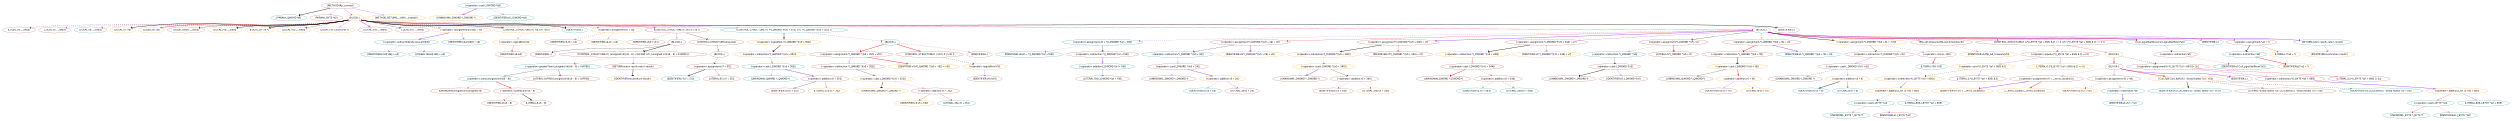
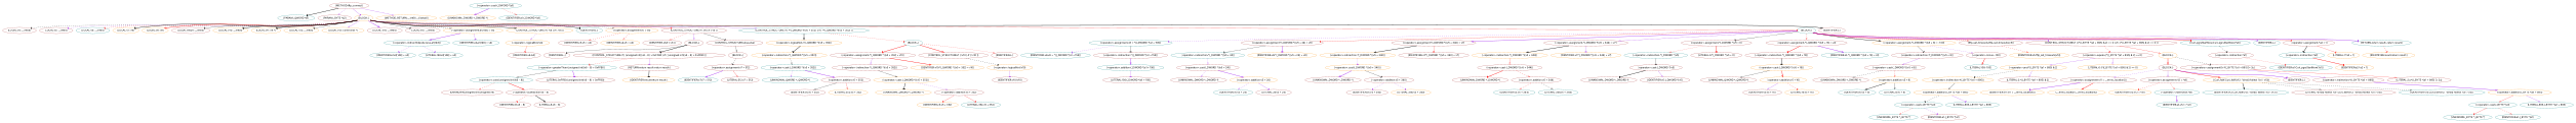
  digraph {
    fontname=Inter
    node [color=brown fontname=Inter]
    edge [arrowhead=onormal color=purple fontname=Inter style=solid]
    n1 [label="(METHOD,tftp_connect)"]
    n2 [color=teal label="(PARAM,_QWORD *a1)"]
    n3 [label="(PARAM,_BYTE *a2)"]
    n4 [color=darkorange label="(BLOCK,,)"]
    n5 [color=darkorange label="(METHOD_RETURN,__int64 __fastcall)"]
    n6 [label="(LOCAL,v4: __int64)"]
    n7 [label="(LOCAL,v5: __int64)"]
    n8 [color=teal label="(LOCAL,v6: __int64)"]
    n9 [color=darkorange label="(LOCAL,v7: int)"]
    n10 [color=darkorange label="(LOCAL,v8: int)"]
    n11 [label="(LOCAL,result: __int64)"]
    n12 [color=darkorange label="(LOCAL,v10: __int64)"]
    n13 [color=darkorange label="(LOCAL,v11: int *)"]
    n14 [color=darkorange label="(LOCAL,v12: __int64)"]
    n15 [color=darkorange label="(LOCAL,v13: const char *)"]
    n16 [label="(LOCAL,v14: __int64)"]
    n17 [label="(LOCAL,v15: __int64)"]
    n18 [color=darkorange label="(<operator>.assignment,a1[148] = v4)"]
    n19 [color=darkorange label="(CONTROL_STRUCTURE,if ( !v4 ),if ( !v4 ))"]
    n20 [color=teal label="(IDENTIFIER,L,)"]
    n21 [color=darkorange label="(<operator>.assignment,v5 = v4)"]
    n22 [label="(CONTROL_STRUCTURE,if ( v6 ),if ( v6 ))"]
    n23 [color=teal label="(CONTROL_STRUCTURE,if ( !*(_QWORD *)(v5 + 352) ),if ( !*(_QWORD *)(v5 + 352) ))"]
    n24 [color=teal label="(BLOCK,,)"]
    n25 [label="(IDENTIFIER,L,)"]
    n26 [color=teal label="(<operator>.indirectIndexAccess,a1[148])"]
    n27 [color=teal label="(IDENTIFIER,v4,a1[148] = v4)"]
    n28 [color=darkorange label="(<operator>.logicalNot,!v4)"]
    n29 [label="(IDENTIFIER,v5,v5 = v4)"]
    n30 [color=darkorange label="(IDENTIFIER,v4,v5 = v4)"]
    n31 [label="(IDENTIFIER,v6,if ( v6 ))"]
    n32 [label="(BLOCK,,)"]
    n33 [label="(CONTROL_STRUCTURE,else,else)"]
    n34 [color=darkorange label="(<operator>.logicalNot,!*(_QWORD *)(v5 + 352))"]
    n35 [color=teal label="(BLOCK,,)"]
    n36 [color=teal label="(<operator>.assignment,v8 = *((_DWORD *)a1 + 156))"]
    n37 [label="(<operator>.assignment,*(_DWORD *)(v5 + 24) = v8)"]
    n38 [label="(<operator>.assignment,*(_DWORD *)(v5 + 340) = v7)"]
    n39 [label="(<operator>.assignment,*(_DWORD *)(v5 + 344) = v7)"]
    n40 [label="(<operator>.assignment,*(_DWORD *)v5 = 0)"]
    n41 [label="(<operator>.assignment,*(_QWORD *)(v5 + 16) = a1)"]
    n42 [color=darkorange label="(<operator>.assignment,*(_DWORD *)(v5 + 8) = -100)"]
    n43 [label="(tftp_set_timeouts,tftp_set_timeouts(v5))"]
    n44 [label="(CONTROL_STRUCTURE,if ( (*((_BYTE *)a1 + 895) & 2) == 0 ),if ( (*((_BYTE *)a1 + 895) & 2) == 0 ))"]
    n45 [color=teal label="(Curl_pgrsStartNow,Curl_pgrsStartNow(*a1))"]
    n46 [color=teal label="(IDENTIFIER,L,)"]
    n47 [label="(<operator>.assignment,*a2 = 1)"]
    n48 [color=teal label="(RETURN,return result;,return result;)"]
    n49 [color=teal label="(IDENTIFIER,a1,a1[148] = v4)"]
    n50 [color=teal label="(LITERAL,148,a1[148] = v4)"]
    n51 [label="(IDENTIFIER,v4,!v4)"]
    n52 [label="(IDENTIFIER,L,)"]
    n53 [label="(CONTROL_STRUCTURE,if ( (unsigned int)(v6 - 8) > 0xFFB0 ),if ( (unsigned int)(v6 - 8) > 0xFFB0 ))"]
    n54 [label="(BLOCK,,)"]
    n55 [color=teal label="(<operator>.greaterThan,(unsigned int)(v6 - 8) > 0xFFB0)"]
    n56 [label="(RETURN,return result;,return result;)"]
    n57 [color=teal label="(<operator>.cast,(unsigned int)(v6 - 8))"]
    n58 [label="(LITERAL,0xFFB0,(unsigned int)(v6 - 8) > 0xFFB0)"]
    n59 [color=darkorange label="(IDENTIFIER,result,return result;)"]
    n60 [label="(UNKNOWN,unsigned int,unsigned int)"]
    n61 [label="(<operator>.subtraction,v6 - 8)"]
    n62 [label="(IDENTIFIER,v6,v6 - 8)"]
    n63 [label="(LITERAL,8,v6 - 8)"]
    n64 [label="(<operator>.assignment,v7 = 512)"]
    n65 [color=teal label="(IDENTIFIER,v7,v7 = 512)"]
    n66 [label="(LITERAL,512,v7 = 512)"]
    n67 [color=darkorange label="(<operator>.indirection,*(_QWORD *)(v5 + 352))"]
    n68 [label="(<operator>.assignment,*(_QWORD *)(v5 + 352) = v10)"]
    n69 [label="(CONTROL_STRUCTURE,if ( !v10 ),if ( !v10 ))"]
    n70 [label="(IDENTIFIER,L,)"]
    n71 [color=teal label="(<operator>.cast,(_QWORD *)(v5 + 352))"]
    n72 [color=teal label="(UNKNOWN,_QWORD *,_QWORD *)"]
    n73 [label="(<operator>.addition,v5 + 352)"]
    n74 [label="(IDENTIFIER,v5,v5 + 352)"]
    n75 [color=darkorange label="(LITERAL,352,v5 + 352)"]
    n76 [label="(<operator>.indirection,*(_QWORD *)(v5 + 352))"]
    n77 [color=darkorange label="(IDENTIFIER,v10,*(_QWORD *)(v5 + 352) = v10)"]
    n78 [color=darkorange label="(<operator>.logicalNot,!v10)"]
    n79 [color=darkorange label="(<operator>.cast,(_QWORD *)(v5 + 352))"]
    n80 [color=darkorange label="(UNKNOWN,_QWORD *,_QWORD *)"]
    n81 [label="(<operator>.addition,v5 + 352)"]
    n82 [color=darkorange label="(IDENTIFIER,v5,v5 + 352)"]
    n83 [color=teal label="(LITERAL,352,v5 + 352)"]
    n84 [label="(IDENTIFIER,v10,!v10)"]
    n85 [color=teal label="(IDENTIFIER,v8,v8 = *((_DWORD *)a1 + 156))"]
    n86 [label="(<operator>.indirection,*((_DWORD *)a1 + 156))"]
    n87 [color=teal label="(<operator>.indirection,*(_DWORD *)(v5 + 24))"]
    n88 [color=darkorange label="(IDENTIFIER,v8,*(_DWORD *)(v5 + 24) = v8)"]
    n89 [color=darkorange label="(<operator>.indirection,*(_DWORD *)(v5 + 340))"]
    n90 [label="(IDENTIFIER,v7,*(_DWORD *)(v5 + 340) = v7)"]
    n91 [color=darkorange label="(<operator>.indirection,*(_DWORD *)(v5 + 344))"]
    n92 [color=darkorange label="(IDENTIFIER,v7,*(_DWORD *)(v5 + 344) = v7)"]
    n93 [color=teal label="(<operator>.indirection,*(_DWORD *)v5)"]
    n94 [label="(LITERAL,0,*(_DWORD *)v5 = 0)"]
    n95 [label="(<operator>.indirection,*(_QWORD *)(v5 + 16))"]
    n96 [color=teal label="(IDENTIFIER,a1,*(_QWORD *)(v5 + 16) = a1)"]
    n97 [label="(<operator>.indirection,*(_DWORD *)(v5 + 8))"]
    n98 [label="(<operator>.minus,-100)"]
    n99 [color=darkorange label="(IDENTIFIER,v5,tftp_set_timeouts(v5))"]
    n100 [label="(<operator>.equals,(*((_BYTE *)a1 + 895) & 2) == 0)"]
    n101 [color=darkorange label="(BLOCK,,)"]
    n102 [label="(<operator>.indirection,*a1)"]
    n103 [color=teal label="(<operator>.indirection,*a2)"]
    n104 [color=darkorange label="(LITERAL,1,*a2 = 1)"]
    n105 [color=darkorange label="(IDENTIFIER,result,return result;)"]
    n106 [color=teal label="(<operator>.addition,(_DWORD *)a1 + 156)"]
    n107 [label="(LITERAL,156,(_DWORD *)a1 + 156)"]
    n108 [color=teal label="(<operator>.cast,(_DWORD *)a1)"]
    n109 [color=darkorange label="(UNKNOWN,_DWORD *,_DWORD *)"]
    n110 [color=teal label="(IDENTIFIER,a1,(_DWORD *)a1)"]
    n111 [label="(<operator>.cast,(_DWORD *)(v5 + 24))"]
    n112 [label="(UNKNOWN,_DWORD *,_DWORD *)"]
    n113 [color=darkorange label="(<operator>.addition,v5 + 24)"]
    n114 [color=teal label="(IDENTIFIER,v5,v5 + 24)"]
    n115 [label="(LITERAL,24,v5 + 24)"]
    n116 [color=darkorange label="(<operator>.cast,(_DWORD *)(v5 + 340))"]
    n117 [label="(UNKNOWN,_DWORD *,_DWORD *)"]
    n118 [label="(<operator>.addition,v5 + 340)"]
    n119 [label="(IDENTIFIER,v5,v5 + 340)"]
    n120 [color=darkorange label="(LITERAL,340,v5 + 340)"]
    n121 [label="(<operator>.cast,(_DWORD *)(v5 + 344))"]
    n122 [label="(UNKNOWN,_DWORD *,_DWORD *)"]
    n123 [label="(<operator>.addition,v5 + 344)"]
    n124 [color=teal label="(IDENTIFIER,v5,v5 + 344)"]
    n125 [color=teal label="(LITERAL,344,v5 + 344)"]
    n126 [label="(<operator>.cast,(_DWORD *)v5)"]
    n127 [label="(UNKNOWN,_DWORD *,_DWORD *)"]
    n128 [label="(IDENTIFIER,v5,(_DWORD *)v5)"]
    n129 [color=darkorange label="(<operator>.cast,(_QWORD *)(v5 + 16))"]
    n130 [label="(UNKNOWN,_QWORD *,_QWORD *)"]
    n131 [color=darkorange label="(<operator>.addition,v5 + 16)"]
    n132 [label="(IDENTIFIER,v5,v5 + 16)"]
    n133 [color=darkorange label="(LITERAL,16,v5 + 16)"]
    n134 [label="(<operator>.cast,(_DWORD *)(v5 + 8))"]
    n135 [color=teal label="(LITERAL,100,-100)"]
    n136 [label="(UNKNOWN,_DWORD *,_DWORD *)"]
    n137 [color=darkorange label="(<operator>.addition,v5 + 8)"]
    n138 [color=teal label="(IDENTIFIER,v5,v5 + 8)"]
    n139 [color=teal label="(LITERAL,8,v5 + 8)"]
    n140 [color=darkorange label="(<operator>.and,*((_BYTE *)a1 + 895) & 2)"]
    n141 [color=darkorange label="(LITERAL,0,(*((_BYTE *)a1 + 895) & 2) == 0)"]
    n142 [label="(BLOCK,,)"]
    n143 [label="(<operators>.assignmentOr,*((_BYTE *)a1 + 895) |= 2u)"]
    n144 [color=darkorange label="(<operator>.indirection,*((_BYTE *)a1 + 895))"]
    n145 [label="(LITERAL,2,*((_BYTE *)a1 + 895) & 2)"]
    n146 [color=darkorange label="(<operator>.addition,(_BYTE *)a1 + 895)"]
    n147 [color=teal label="(<operator>.cast,(_BYTE *)a1)"]
    n148 [color=teal label="(LITERAL,895,(_BYTE *)a1 + 895)"]
    n149 [color=teal label="(UNKNOWN,_BYTE *,_BYTE *)"]
    n150 [label="(IDENTIFIER,a1,(_BYTE *)a1)"]
    n151 [label="(<operator>.assignment,v11 = __errno_location())"]
    n152 [label="(<operator>.assignment,v12 = *a1)"]
    n153 [color=darkorange label="(Curl_failf,Curl_failf(v12, \"bind() failed; %s\", v13))"]
    n154 [label="(IDENTIFIER,L,)"]
    n155 [label="(<operator>.indirection,*((_BYTE *)a1 + 895))"]
    n156 [label="(LITERAL,2u,*((_BYTE *)a1 + 895) |= 2u)"]
    n157 [color=darkorange label="(IDENTIFIER,v11,v11 = __errno_location())"]
    n158 [color=darkorange label="(__errno_location,__errno_location())"]
    n159 [color=darkorange label="(IDENTIFIER,v12,v12 = *a1)"]
    n160 [color=teal label="(<operator>.indirection,*a1)"]
    n161 [color=teal label="(IDENTIFIER,v12,Curl_failf(v12, \"bind() failed; %s\", v13))"]
    n162 [label="(LITERAL,\"bind() failed; %s\",Curl_failf(v12, \"bind() failed; %s\", v13))"]
    n163 [color=teal label="(IDENTIFIER,v13,Curl_failf(v12, \"bind() failed; %s\", v13))"]
    n164 [color=teal label="(IDENTIFIER,a1,v12 = *a1)"]
    n165 [color=darkorange label="(<operator>.addition,(_BYTE *)a1 + 895)"]
    n166 [color=teal label="(<operator>.cast,(_BYTE *)a1)"]
    n167 [color=teal label="(LITERAL,895,(_BYTE *)a1 + 895)"]
    n168 [color=teal label="(UNKNOWN,_BYTE *,_BYTE *)"]
    n169 [color=teal label="(IDENTIFIER,a1,(_BYTE *)a1)"]
    n170 [color=teal label="(IDENTIFIER,a1,Curl_pgrsStartNow(*a1))"]
    n171 [color=darkorange label="(IDENTIFIER,a2,*a2 = 1)"]
    n1 -> n2 [arrowhead=tee color=black style=bold]
    n1 -> n3 [style=dashed]
    n1 -> n4 [arrowhead=tee]
    n1 -> n5
    n4 -> n6 [arrowhead=tee color=black style=dashed]
    n4 -> n7 [arrowhead=tee style=dashed]
    n4 -> n8 [arrowhead=tee color=red style=dashed]
    n4 -> n9 [arrowhead=tee color=black style=bold]
    n4 -> n10 [color=red style=bold]
    n4 -> n11 [arrowhead=tee color=black]
    n4 -> n12 [arrowhead=tee color=black style=bold]
    n4 -> n13 [arrowhead=tee color=black style=bold]
    n4 -> n14 [arrowhead=tee color=black]
    n4 -> n15
    n4 -> n16 [style=bold]
    n4 -> n17 [arrowhead=tee color=black]
    n4 -> n18 [color=black style=dashed]
    n4 -> n19 [color=black style=bold]
    n4 -> n20 [arrowhead=tee color=black style=bold]
    n4 -> n21 [color=black style=dashed]
    n4 -> n22 [arrowhead=tee color=red]
    n4 -> n23
    n4 -> n24 [arrowhead=tee color=red]
    n4 -> n25 [color=black style=bold]
    n18 -> n26 [style=bold]
    n18 -> n27 [arrowhead=tee]
    n19 -> n28 [style=dashed]
    n21 -> n29 [color=red style=dashed]
    n21 -> n30 [color=red style=dashed]
    n22 -> n31 [color=red style=dashed]
    n22 -> n32
    n22 -> n33 [arrowhead=tee color=black]
    n23 -> n34 [color=black style=bold]
    n23 -> n35 [arrowhead=tee color=red style=dashed]
    n24 -> n36 [arrowhead=tee style=dashed]
    n24 -> n37 [arrowhead=tee color=red]
    n24 -> n38 [style=bold]
    n24 -> n39
    n24 -> n40 [arrowhead=tee color=black]
    n24 -> n41 [color=red style=dashed]
    n24 -> n42 [color=black style=bold]
    n24 -> n43 [color=red style=dashed]
    n24 -> n44 [arrowhead=tee]
    n24 -> n45 [arrowhead=tee color=red style=bold]
    n24 -> n46 [arrowhead=tee]
    n24 -> n47 [arrowhead=tee color=red]
    n24 -> n48 [arrowhead=tee style=bold]
    n26 -> n49 [arrowhead=tee style=dashed]
    n26 -> n50 [arrowhead=tee style=dashed]
    n28 -> n51 [arrowhead=tee color=red]
    n32 -> n52 [arrowhead=tee color=black]
    n32 -> n53 [arrowhead=tee color=black style=bold]
    n33 -> n54 [color=black]
    n34 -> n67 [arrowhead=tee color=black style=bold]
    n35 -> n68 [arrowhead=tee color=red style=bold]
    n35 -> n69 [color=red style=bold]
    n35 -> n70 [color=red style=dashed]
    n36 -> n85 [arrowhead=tee style=dashed]
    n36 -> n86 [arrowhead=tee color=black]
    n37 -> n87 [arrowhead=tee color=black]
    n37 -> n88 [arrowhead=tee style=bold]
    n38 -> n89 [color=black style=bold]
    n38 -> n90 [arrowhead=tee color=red]
-   n39 -> n91 [arrowhead=tee color=black style=bold]
+   n39 -> n91 [color=black style=bold]
    n39 -> n92 [arrowhead=tee]
    n40 -> n93 [color=red style=dashed]
    n40 -> n94 [arrowhead=tee color=red style=bold]
    n41 -> n95 [arrowhead=tee color=red style=bold]
    n41 -> n96 [style=bold]
    n42 -> n97 [arrowhead=tee color=black]
    n42 -> n98 [style=dashed]
    n43 -> n99 [color=red style=dashed]
    n44 -> n100 [arrowhead=tee color=red style=dashed]
    n44 -> n101 [color=red]
    n45 -> n102 [arrowhead=tee color=black style=dashed]
    n47 -> n103 [arrowhead=tee color=black style=bold]
    n47 -> n104 [arrowhead=tee color=red]
    n48 -> n105 [arrowhead=tee color=red style=dashed]
    n53 -> n55 [arrowhead=tee color=red style=dashed]
    n53 -> n56 [arrowhead=tee]
    n54 -> n64 [arrowhead=tee color=black style=dashed]
    n55 -> n57 [color=black]
    n55 -> n58 [arrowhead=tee style=bold]
    n56 -> n59 [arrowhead=tee color=black style=bold]
    n57 -> n60 [color=red style=dashed]
    n57 -> n61 [color=red style=bold]
    n61 -> n62 [arrowhead=tee color=red style=dashed]
    n61 -> n63 [color=black style=bold]
-   n64 -> n65 [color=black style=bold]
+   n64 -> n65 [style=bold]
    n64 -> n66 [color=red]
    n67 -> n71 [color=black style=dashed]
    n68 -> n76
    n68 -> n77 [color=red style=bold]
    n69 -> n78 [arrowhead=tee color=black style=dashed]
    n71 -> n72 [style=dashed]
    n71 -> n73 [style=bold]
    n73 -> n74 [color=black]
    n73 -> n75 [color=red]
    n76 -> n79 [color=black]
    n78 -> n84 [arrowhead=tee]
    n79 -> n80 [arrowhead=tee color=black style=bold]
    n79 -> n81 [style=dashed]
    n81 -> n82 [arrowhead=tee color=red]
    n81 -> n83 [arrowhead=tee color=red]
    n86 -> n106 [style=bold]
    n87 -> n111 [style=dashed]
    n89 -> n116 [arrowhead=tee style=dashed]
    n91 -> n121 [color=red]
    n93 -> n126 [arrowhead=tee color=black]
    n95 -> n129 [arrowhead=tee color=black style=bold]
    n97 -> n134
    n98 -> n135 [color=red style=bold]
    n100 -> n140
    n100 -> n141
    n101 -> n142 [color=red style=bold]
    n101 -> n143 [arrowhead=tee color=black style=dashed]
    n102 -> n170 [arrowhead=tee color=red style=dashed]
    n103 -> n171 [arrowhead=tee color=red style=bold]
    n106 -> n107 [arrowhead=tee]
    n108 -> n109 [style=bold]
    n108 -> n110 [color=red style=dashed]
    n111 -> n112 [style=dashed]
    n111 -> n113 [style=bold]
    n113 -> n114 [style=dashed]
    n113 -> n115 [arrowhead=tee]
    n116 -> n117 [style=bold]
    n116 -> n118 [arrowhead=tee color=black]
    n118 -> n119 [arrowhead=tee style=dashed]
    n118 -> n120 [arrowhead=tee style=dashed]
    n121 -> n122 [arrowhead=tee color=red style=bold]
    n121 -> n123 [color=red style=dashed]
    n123 -> n124 [color=red style=dashed]
    n123 -> n125 [color=black style=dashed]
    n126 -> n127 [arrowhead=tee color=black style=bold]
    n126 -> n128
    n129 -> n130 [color=black]
    n129 -> n131 [color=red style=bold]
    n131 -> n132
    n131 -> n133 [arrowhead=tee color=red style=dashed]
    n134 -> n136 [color=black style=dashed]
    n134 -> n137 [color=red style=dashed]
    n137 -> n138 [color=black style=bold]
    n137 -> n139 [color=black]
    n140 -> n144 [arrowhead=tee color=black style=dashed]
    n140 -> n145
    n142 -> n151 [style=dashed]
    n142 -> n152
    n142 -> n153 [color=red style=bold]
    n142 -> n154 [arrowhead=tee style=bold]
    n143 -> n155
    n143 -> n156 [color=red]
    n144 -> n146 [color=black]
    n146 -> n147 [arrowhead=tee color=black style=dashed]
    n146 -> n148 [arrowhead=tee]
    n147 -> n149 [color=red style=dashed]
    n147 -> n150 [arrowhead=tee style=dashed]
    n151 -> n157 [arrowhead=tee style=bold]
    n151 -> n158 [color=red style=bold]
    n152 -> n159 [arrowhead=tee color=red style=dashed]
    n152 -> n160 [color=red style=dashed]
    n153 -> n161 [color=black style=bold]
    n153 -> n162 [color=black style=dashed]
    n153 -> n163 [color=black style=dashed]
    n155 -> n165 [style=bold]
    n160 -> n164 [style=bold]
    n165 -> n166 [color=red]
    n165 -> n167
    n166 -> n168 [arrowhead=tee color=red]
    n166 -> n169 [color=red style=dashed]
  }
